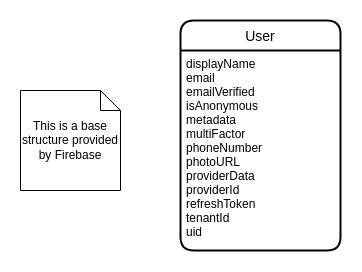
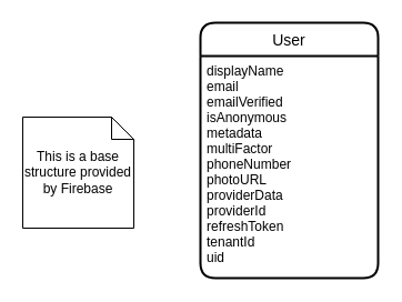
  <mxCell id="0" />
  <mxCell id="1" parent="0" />
  <mxCell id="2" value="User" style="swimlane;childLayout=stackLayout;horizontal=1;startSize=30;horizontalStack=0;rounded=1;fontSize=14;fontStyle=0;strokeWidth=2;resizeParent=0;resizeLast=1;shadow=0;dashed=0;align=center;" vertex="1" parent="1"><mxGeometry x="180" width="160" height="230" as="geometry" y="20" /></mxCell>
  <mxCell id="3" value="displayName&#10;email&#10;emailVerified&#10;isAnonymous&#10;metadata&#10;multiFactor&#10;phoneNumber&#10;photoURL&#10;providerData&#10;providerId&#10;refreshToken&#10;tenantId&#10;uid" style="align=left;strokeColor=none;fillColor=none;spacingLeft=4;fontSize=12;verticalAlign=top;resizable=0;rotatable=0;part=1;" vertex="1" parent="2"><mxGeometry y="30" width="160" height="200" as="geometry" /></mxCell>
- <mxCell id="4" value="This is a base structure provided by Firebase" style="shape=note;size=20;whiteSpace=wrap;html=1;" vertex="1" parent="1"><mxGeometry x="20" y="90" width="100" height="100" as="geometry" /></mxCell>
+ <mxCell id="4" value="This is a base structure provided by Firebase" style="shape=note;size=20;whiteSpace=wrap;html=1;" vertex="1" parent="1"><mxGeometry x="20" y="105" width="100" height="100" as="geometry" /></mxCell>
